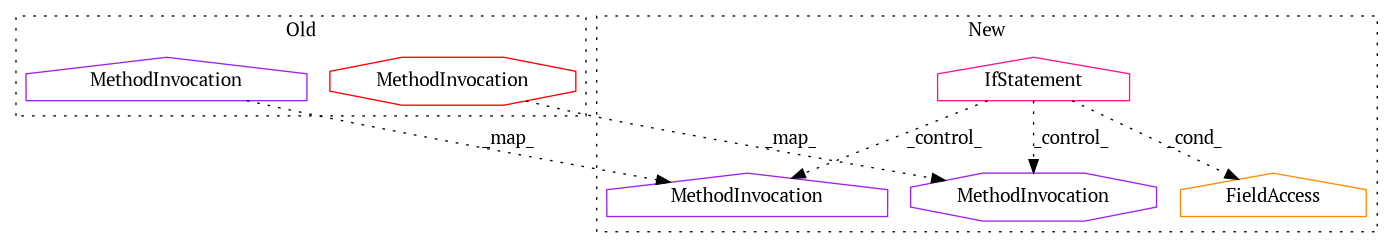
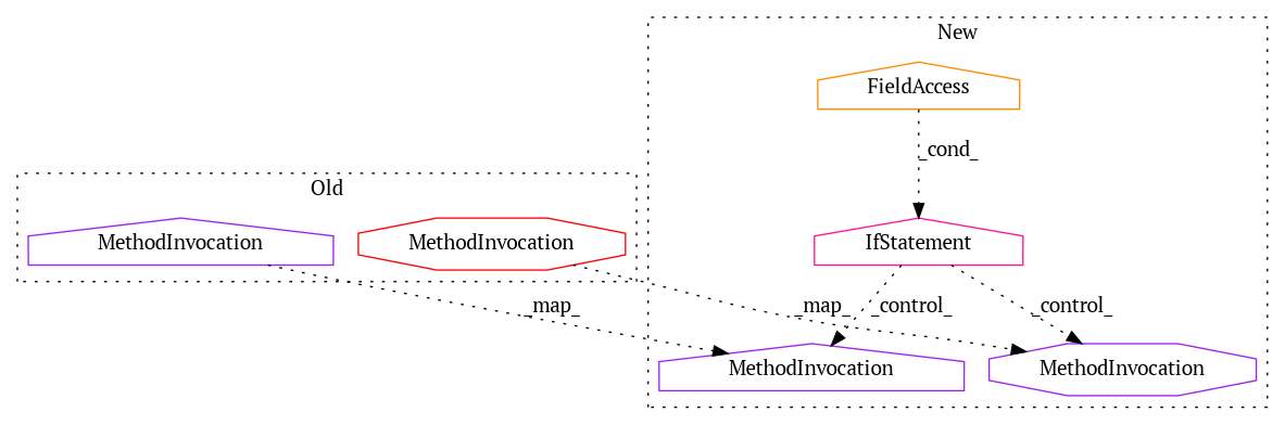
  digraph {
    fontname="PT Serif"
    node [a=32 l="16,1" shape=house color=purple fontname="PT Serif"]
    edge [style=dotted fontname="PT Serif"]
    n1 [label=MethodInvocation s="20081,20120"]
    n2 [label=MethodInvocation s="19828,19866" shape=octagon color=red]
    n3 [a=22 l=5 label=FieldAccess s=19731 color=darkorange]
    n4 [a=25 l="4,2" label=IfStatement s="19727,19736" color=deeppink]
    n5 [label=MethodInvocation s="20145,20184"]
    n6 [label=MethodInvocation s="19884,19922" shape=octagon]
    subgraph cluster_1 {
      label=Old
      style=dotted
      n1
      n2
    }
    subgraph cluster_2 {
      label=New
      style=dotted
      n3
      n4
      n5
      n6
    }
    n1 -> n5 [label=_map_]
    n2 -> n6 [label=_map_]
-   n4 -> n3 [label=_cond_]
+   n3 -> n4 [label=_cond_]
    n4 -> n5 [label=_control_]
    n4 -> n6 [label=_control_]
  }
